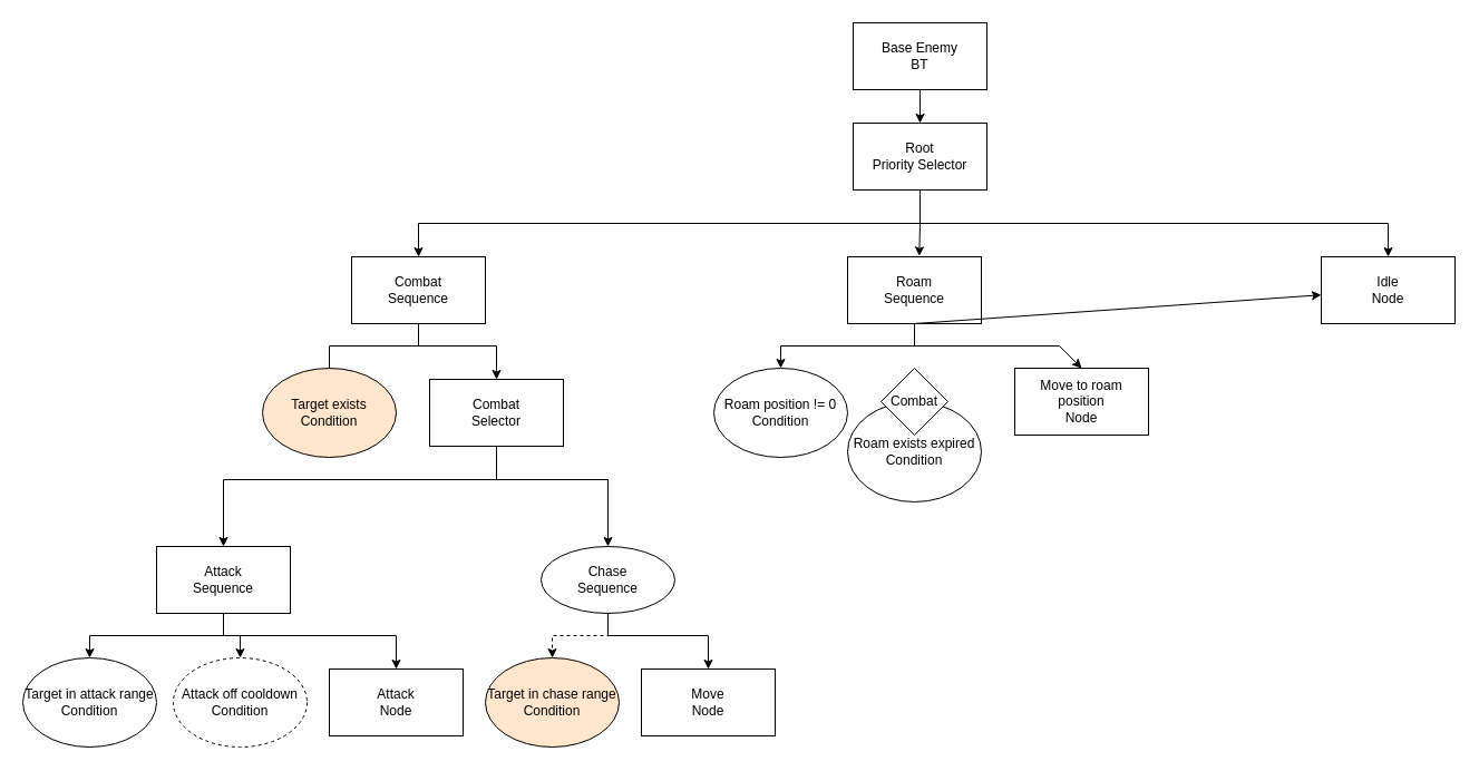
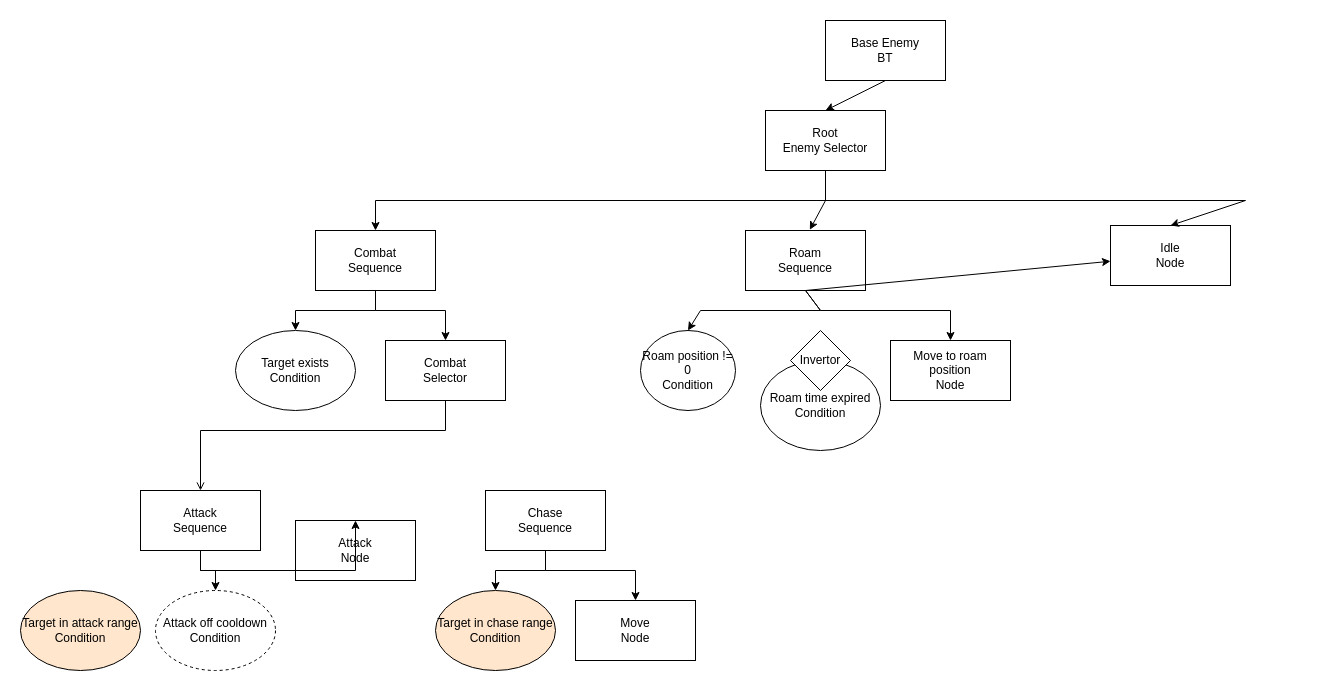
  <mxCell id="0" />
  <mxCell id="1" parent="0" />
- <mxCell id="2" value="Root&lt;div&gt;Priority Selector&lt;/div&gt;" style="rounded=0;whiteSpace=wrap;html=1;" parent="1" vertex="1"><mxGeometry x="765" y="110" width="120" height="60" as="geometry" /></mxCell>
- <mxCell id="3" value="Roam&lt;div&gt;Sequence&lt;/div&gt;" style="rounded=0;whiteSpace=wrap;html=1;" parent="1" vertex="1"><mxGeometry x="760" y="230" width="120" height="60" as="geometry" /></mxCell>
- <mxCell id="4" value="Roam position != 0&lt;div&gt;Condition&lt;/div&gt;" style="ellipse;whiteSpace=wrap;html=1;" parent="1" vertex="1"><mxGeometry x="640" y="330" width="120" height="80" as="geometry" /></mxCell>
- <mxCell id="5" value="Move to roam position&lt;div&gt;Node&lt;/div&gt;" style="rounded=0;whiteSpace=wrap;html=1;" parent="1" vertex="1"><mxGeometry x="910" y="330" width="120" height="60" as="geometry" /></mxCell>
+ <mxCell id="2" value="Root&lt;div&gt;Enemy Selector&lt;/div&gt;" style="rounded=0;whiteSpace=wrap;html=1;" parent="1" vertex="1"><mxGeometry x="765" y="110" width="120" height="60" as="geometry" /></mxCell>
+ <mxCell id="3" value="Roam&lt;div&gt;Sequence&lt;/div&gt;" style="rounded=0;whiteSpace=wrap;html=1;" parent="1" vertex="1"><mxGeometry x="745" y="230" width="120" height="60" as="geometry" /></mxCell>
+ <mxCell id="4" value="Roam position != 0&lt;div&gt;Condition&lt;/div&gt;" style="ellipse;whiteSpace=wrap;html=1;" parent="1" vertex="1"><mxGeometry x="640" y="330" width="95" height="80" as="geometry" /></mxCell>
+ <mxCell id="5" value="Move to roam position&lt;div&gt;Node&lt;/div&gt;" style="rounded=0;whiteSpace=wrap;html=1;" parent="1" vertex="1"><mxGeometry x="890" y="340" width="120" height="60" as="geometry" /></mxCell>
  <mxCell id="6" value="" style="endArrow=classic;html=1;rounded=0;exitX=0.5;exitY=1;exitDx=0;exitDy=0;entryX=0.5;entryY=0;entryDx=0;entryDy=0;" parent="1" source="3" target="4" edge="1"><mxGeometry width="50" height="50" relative="1" as="geometry"><mxPoint x="710" y="460" as="sourcePoint" /><mxPoint x="760" y="410" as="targetPoint" /><Array as="points"><mxPoint x="820" y="310" /><mxPoint x="700" y="310" /></Array></mxGeometry></mxCell>
  <mxCell id="7" value="" style="endArrow=classic;html=1;rounded=0;exitX=0.5;exitY=1;exitDx=0;exitDy=0;entryX=0.5;entryY=0;entryDx=0;entryDy=0;" parent="1" source="3" target="5" edge="1"><mxGeometry width="50" height="50" relative="1" as="geometry"><mxPoint x="780" y="450" as="sourcePoint" /><mxPoint x="830" y="400" as="targetPoint" /><Array as="points"><mxPoint x="820" y="310" /><mxPoint x="950" y="310" /></Array></mxGeometry></mxCell>
- <mxCell id="8" value="Base Enemy&lt;div&gt;BT&lt;/div&gt;" style="rounded=0;whiteSpace=wrap;html=1;" parent="1" vertex="1"><mxGeometry x="765" y="20" width="120" height="60" as="geometry" /></mxCell>
+ <mxCell id="8" value="Base Enemy&lt;div&gt;BT&lt;/div&gt;" style="rounded=0;whiteSpace=wrap;html=1;" parent="1" vertex="1"><mxGeometry x="825" y="20" width="120" height="60" as="geometry" /></mxCell>
  <mxCell id="9" value="" style="endArrow=classic;html=1;rounded=0;exitX=0.5;exitY=1;exitDx=0;exitDy=0;entryX=0.5;entryY=0;entryDx=0;entryDy=0;" parent="1" source="8" target="2" edge="1"><mxGeometry width="50" height="50" relative="1" as="geometry"><mxPoint x="785" y="310" as="sourcePoint" /><mxPoint x="835" y="260" as="targetPoint" /></mxGeometry></mxCell>
- <mxCell id="10" value="&lt;div&gt;Idle&lt;/div&gt;&lt;div&gt;Node&lt;/div&gt;" style="rounded=0;whiteSpace=wrap;html=1;" parent="1" vertex="1"><mxGeometry x="1185" y="230" width="120" height="60" as="geometry" /></mxCell>
+ <mxCell id="10" value="&lt;div&gt;Idle&lt;/div&gt;&lt;div&gt;Node&lt;/div&gt;" style="rounded=0;whiteSpace=wrap;html=1;" parent="1" vertex="1"><mxGeometry x="1110" y="225" width="120" height="60" as="geometry" /></mxCell>
  <mxCell id="11" value="" style="endArrow=classic;html=1;rounded=0;entryX=0.5;entryY=0;entryDx=0;entryDy=0;" parent="1" target="10" edge="1"><mxGeometry width="50" height="50" relative="1" as="geometry"><mxPoint x="825" y="170" as="sourcePoint" /><mxPoint x="1585" y="230" as="targetPoint" /><Array as="points"><mxPoint x="825" y="200" /><mxPoint x="1245" y="200" /></Array></mxGeometry></mxCell>
- <mxCell id="12" value="&lt;div&gt;Roam exists expired&lt;/div&gt;&lt;div&gt;Condition&lt;/div&gt;" style="ellipse;whiteSpace=wrap;html=1;" parent="1" vertex="1"><mxGeometry x="760" y="360" width="120" height="90" as="geometry" /></mxCell>
+ <mxCell id="12" value="&lt;div&gt;Roam time expired&lt;/div&gt;&lt;div&gt;Condition&lt;/div&gt;" style="ellipse;whiteSpace=wrap;html=1;" parent="1" vertex="1"><mxGeometry x="760" y="360" width="120" height="90" as="geometry" /></mxCell>
  <mxCell id="13" value="" style="endArrow=classic;html=1;rounded=0;exitX=0.5;exitY=1;exitDx=0;exitDy=0;" parent="1" source="3" target="10" edge="1"><mxGeometry width="50" height="50" relative="1" as="geometry"><mxPoint x="800" y="430" as="sourcePoint" /><mxPoint x="840" y="330" as="targetPoint" /></mxGeometry></mxCell>
- <mxCell id="14" value="Combat" style="rhombus;whiteSpace=wrap;html=1;" parent="1" vertex="1"><mxGeometry x="790" y="330" width="60" height="60" as="geometry" /></mxCell>
+ <mxCell id="14" value="Invertor" style="rhombus;whiteSpace=wrap;html=1;" parent="1" vertex="1"><mxGeometry x="790" y="330" width="60" height="60" as="geometry" /></mxCell>
  <mxCell id="15" value="Combat&lt;div&gt;Selector&lt;/div&gt;" style="rounded=0;whiteSpace=wrap;html=1;" parent="1" vertex="1"><mxGeometry x="385" y="340" width="120" height="60" as="geometry" /></mxCell>
  <mxCell id="16" value="Attack&lt;div&gt;Sequence&lt;/div&gt;" style="rounded=0;whiteSpace=wrap;html=1;" parent="1" vertex="1"><mxGeometry x="140" y="490" width="120" height="60" as="geometry" /></mxCell>
- <mxCell id="17" value="Target in attack range&lt;div&gt;Condition&lt;/div&gt;" style="ellipse;whiteSpace=wrap;html=1;" parent="1" vertex="1"><mxGeometry x="20" y="590" width="120" height="80" as="geometry" /></mxCell>
- <mxCell id="18" value="" style="endArrow=classic;html=1;rounded=0;entryX=0.5;entryY=0;entryDx=0;entryDy=0;exitX=0.5;exitY=1;exitDx=0;exitDy=0;" parent="1" source="16" target="17" edge="1"><mxGeometry width="50" height="50" relative="1" as="geometry"><mxPoint x="140" y="570" as="sourcePoint" /><mxPoint x="290" y="610" as="targetPoint" /><Array as="points"><mxPoint x="200" y="570" /><mxPoint x="80" y="570" /></Array></mxGeometry></mxCell>
+ <mxCell id="17" value="Target in attack range&lt;div&gt;Condition&lt;/div&gt;" style="ellipse;whiteSpace=wrap;html=1;fillColor=#ffe6cc;" parent="1" vertex="1"><mxGeometry x="20" y="590" width="120" height="80" as="geometry" /></mxCell>
  <mxCell id="19" value="Attack off cooldown&lt;div&gt;Condition&lt;/div&gt;" style="ellipse;whiteSpace=wrap;html=1;dashed=1;" parent="1" vertex="1"><mxGeometry x="155" y="590" width="120" height="80" as="geometry" /></mxCell>
  <mxCell id="20" value="" style="endArrow=classic;html=1;rounded=0;entryX=0.5;entryY=0;entryDx=0;entryDy=0;" parent="1" target="19" edge="1"><mxGeometry width="50" height="50" relative="1" as="geometry"><mxPoint x="200" y="550" as="sourcePoint" /><mxPoint x="290" y="610" as="targetPoint" /><Array as="points"><mxPoint x="200" y="570" /><mxPoint x="215" y="570" /></Array></mxGeometry></mxCell>
- <mxCell id="21" value="Attack&lt;div&gt;Node&lt;/div&gt;" style="rounded=0;whiteSpace=wrap;html=1;" parent="1" vertex="1"><mxGeometry x="295" y="600" width="120" height="60" as="geometry" /></mxCell>
+ <mxCell id="21" value="Attack&lt;div&gt;Node&lt;/div&gt;" style="rounded=0;whiteSpace=wrap;html=1;" parent="1" vertex="1"><mxGeometry x="295" y="520" width="120" height="60" as="geometry" /></mxCell>
  <mxCell id="22" value="" style="endArrow=classic;html=1;rounded=0;exitX=0.5;exitY=1;exitDx=0;exitDy=0;entryX=0.5;entryY=0;entryDx=0;entryDy=0;" parent="1" source="16" target="21" edge="1"><mxGeometry width="50" height="50" relative="1" as="geometry"><mxPoint x="370" y="650" as="sourcePoint" /><mxPoint x="420" y="600" as="targetPoint" /><Array as="points"><mxPoint x="200" y="570" /><mxPoint x="355" y="570" /></Array></mxGeometry></mxCell>
- <mxCell id="23" value="Chase&lt;div&gt;Sequence&lt;/div&gt;" style="ellipse;whiteSpace=wrap;html=1;" parent="1" vertex="1"><mxGeometry x="485" y="490" width="120" height="60" as="geometry" /></mxCell>
+ <mxCell id="23" value="Chase&lt;div&gt;Sequence&lt;/div&gt;" style="rounded=0;whiteSpace=wrap;html=1;" parent="1" vertex="1"><mxGeometry x="485" y="490" width="120" height="60" as="geometry" /></mxCell>
  <mxCell id="24" value="Target in chase range&lt;div&gt;Condition&lt;/div&gt;" style="ellipse;whiteSpace=wrap;html=1;fillColor=#ffe6cc;" parent="1" vertex="1"><mxGeometry x="435" y="590" width="120" height="80" as="geometry" /></mxCell>
  <mxCell id="25" value="Move&lt;div&gt;Node&lt;/div&gt;" style="rounded=0;whiteSpace=wrap;html=1;" parent="1" vertex="1"><mxGeometry x="575" y="600" width="120" height="60" as="geometry" /></mxCell>
- <mxCell id="26" value="" style="endArrow=classic;html=1;rounded=0;exitX=0.5;exitY=1;exitDx=0;exitDy=0;entryX=0.5;entryY=0;entryDx=0;entryDy=0;dashed=1;" parent="1" source="23" target="24" edge="1"><mxGeometry width="50" height="50" relative="1" as="geometry"><mxPoint x="495" y="640" as="sourcePoint" /><mxPoint x="545" y="590" as="targetPoint" /><Array as="points"><mxPoint x="545" y="570" /><mxPoint x="495" y="570" /></Array></mxGeometry></mxCell>
+ <mxCell id="26" value="" style="endArrow=classic;html=1;rounded=0;exitX=0.5;exitY=1;exitDx=0;exitDy=0;entryX=0.5;entryY=0;entryDx=0;entryDy=0;" parent="1" source="23" target="24" edge="1"><mxGeometry width="50" height="50" relative="1" as="geometry"><mxPoint x="495" y="640" as="sourcePoint" /><mxPoint x="545" y="590" as="targetPoint" /><Array as="points"><mxPoint x="545" y="570" /><mxPoint x="495" y="570" /></Array></mxGeometry></mxCell>
  <mxCell id="27" value="" style="endArrow=classic;html=1;rounded=0;exitX=0.5;exitY=1;exitDx=0;exitDy=0;entryX=0.5;entryY=0;entryDx=0;entryDy=0;" parent="1" source="23" target="25" edge="1"><mxGeometry width="50" height="50" relative="1" as="geometry"><mxPoint x="595" y="640" as="sourcePoint" /><mxPoint x="645" y="590" as="targetPoint" /><Array as="points"><mxPoint x="545" y="570" /><mxPoint x="635" y="570" /></Array></mxGeometry></mxCell>
  <mxCell id="28" value="Combat&lt;div&gt;Sequence&lt;/div&gt;" style="rounded=0;whiteSpace=wrap;html=1;" parent="1" vertex="1"><mxGeometry x="315" y="230" width="120" height="60" as="geometry" /></mxCell>
- <mxCell id="29" value="Target exists&lt;div&gt;Condition&lt;/div&gt;" style="ellipse;whiteSpace=wrap;html=1;fillColor=#ffe6cc;" parent="1" vertex="1"><mxGeometry x="235" y="330" width="120" height="80" as="geometry" /></mxCell>
- <mxCell id="30" value="" style="endArrow=none;html=1;rounded=0;exitX=0.5;exitY=1;exitDx=0;exitDy=0;entryX=0.5;entryY=0;entryDx=0;entryDy=0;" parent="1" source="28" target="29" edge="1"><mxGeometry width="50" height="50" relative="1" as="geometry"><mxPoint x="535" y="390" as="sourcePoint" /><mxPoint x="585" y="340" as="targetPoint" /><Array as="points"><mxPoint x="375" y="310" /><mxPoint x="295" y="310" /></Array></mxGeometry></mxCell>
+ <mxCell id="29" value="Target exists&lt;div&gt;Condition&lt;/div&gt;" style="ellipse;whiteSpace=wrap;html=1;" parent="1" vertex="1"><mxGeometry x="235" y="330" width="120" height="80" as="geometry" /></mxCell>
+ <mxCell id="30" value="" style="endArrow=classic;html=1;rounded=0;exitX=0.5;exitY=1;exitDx=0;exitDy=0;entryX=0.5;entryY=0;entryDx=0;entryDy=0;" parent="1" source="28" target="29" edge="1"><mxGeometry width="50" height="50" relative="1" as="geometry"><mxPoint x="535" y="390" as="sourcePoint" /><mxPoint x="585" y="340" as="targetPoint" /><Array as="points"><mxPoint x="375" y="310" /><mxPoint x="295" y="310" /></Array></mxGeometry></mxCell>
  <mxCell id="31" value="" style="endArrow=classic;html=1;rounded=0;exitX=0.5;exitY=1;exitDx=0;exitDy=0;entryX=0.5;entryY=0;entryDx=0;entryDy=0;" parent="1" source="28" target="15" edge="1"><mxGeometry width="50" height="50" relative="1" as="geometry"><mxPoint x="545" y="380" as="sourcePoint" /><mxPoint x="595" y="330" as="targetPoint" /><Array as="points"><mxPoint x="375" y="310" /><mxPoint y="310" x="445" /></Array></mxGeometry></mxCell>
- <mxCell id="32" value="" style="endArrow=classic;html=1;rounded=0;exitX=0.5;exitY=1;exitDx=0;exitDy=0;entryX=0.5;entryY=0;entryDx=0;entryDy=0;" parent="1" source="15" target="16" edge="1"><mxGeometry width="50" height="50" relative="1" as="geometry"><mxPoint x="515" y="510" as="sourcePoint" /><mxPoint x="565" y="460" as="targetPoint" /><Array as="points"><mxPoint y="430" x="445" /><mxPoint x="200" y="430" /></Array></mxGeometry></mxCell>
- <mxCell id="33" value="" style="endArrow=classic;html=1;rounded=0;exitX=0.5;exitY=1;exitDx=0;exitDy=0;entryX=0.5;entryY=0;entryDx=0;entryDy=0;" parent="1" source="15" target="23" edge="1"><mxGeometry width="50" height="50" relative="1" as="geometry"><mxPoint x="565" y="520" as="sourcePoint" /><mxPoint x="615" y="470" as="targetPoint" /><Array as="points"><mxPoint y="430" x="445" /><mxPoint x="545" y="430" /></Array></mxGeometry></mxCell>
+ <mxCell id="32" value="" style="endArrow=open;html=1;rounded=0;exitX=0.5;exitY=1;exitDx=0;exitDy=0;entryX=0.5;entryY=0;entryDx=0;entryDy=0;" parent="1" source="15" target="16" edge="1"><mxGeometry width="50" height="50" relative="1" as="geometry"><mxPoint x="515" y="510" as="sourcePoint" /><mxPoint x="565" y="460" as="targetPoint" /><Array as="points"><mxPoint y="430" x="445" /><mxPoint x="200" y="430" /></Array></mxGeometry></mxCell>
  <mxCell id="34" value="" style="endArrow=classic;html=1;rounded=0;exitX=0.5;exitY=1;exitDx=0;exitDy=0;entryX=0.5;entryY=0;entryDx=0;entryDy=0;" parent="1" source="2" target="28" edge="1"><mxGeometry width="50" height="50" relative="1" as="geometry"><mxPoint x="725" y="390" as="sourcePoint" /><mxPoint x="775" y="340" as="targetPoint" /><Array as="points"><mxPoint x="825" y="200" /><mxPoint x="375" y="200" /></Array></mxGeometry></mxCell>
  <mxCell id="35" value="" style="endArrow=classic;html=1;rounded=0;exitX=0.5;exitY=1;exitDx=0;exitDy=0;entryX=0.536;entryY=-0.012;entryDx=0;entryDy=0;entryPerimeter=0;" parent="1" source="2" target="3" edge="1"><mxGeometry width="50" height="50" relative="1" as="geometry"><mxPoint x="925" y="310" as="sourcePoint" /><mxPoint x="975" y="260" as="targetPoint" /><Array as="points"><mxPoint x="825" y="200" /></Array></mxGeometry></mxCell>
